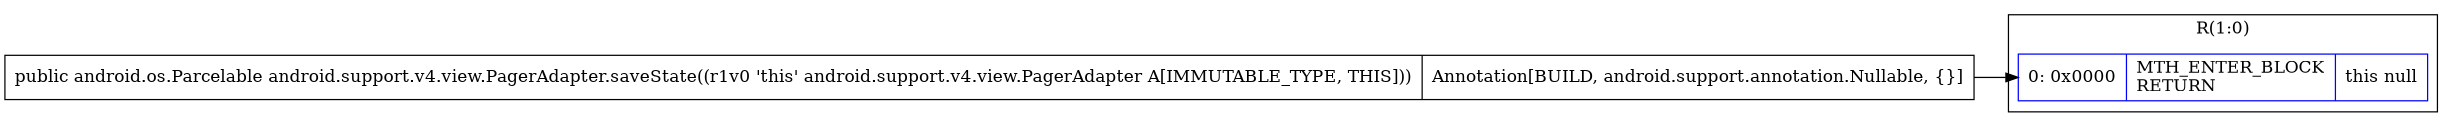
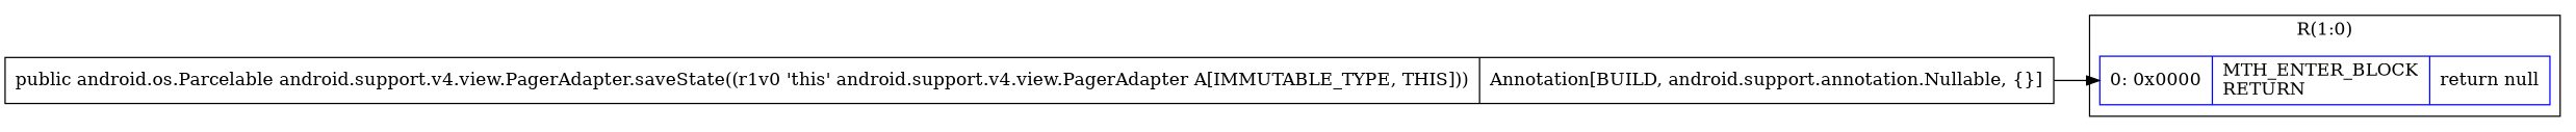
  digraph {
    rankdir=LR
    node [shape=record]
-   n1 [color=blue label="{0\:\ 0x0000|MTH_ENTER_BLOCK\lRETURN\l|this null\l}"]
+   n1 [color=blue label="{0\:\ 0x0000|MTH_ENTER_BLOCK\lRETURN\l|return null\l}"]
    n2 [label="{public android.os.Parcelable android.support.v4.view.PagerAdapter.saveState((r1v0 'this' android.support.v4.view.PagerAdapter A[IMMUTABLE_TYPE, THIS]))  | Annotation[BUILD, android.support.annotation.Nullable, \{\}]\l}"]
    subgraph cluster_1 {
      label="R(1:0)"
      n1
    }
    n2 -> n1
  }
